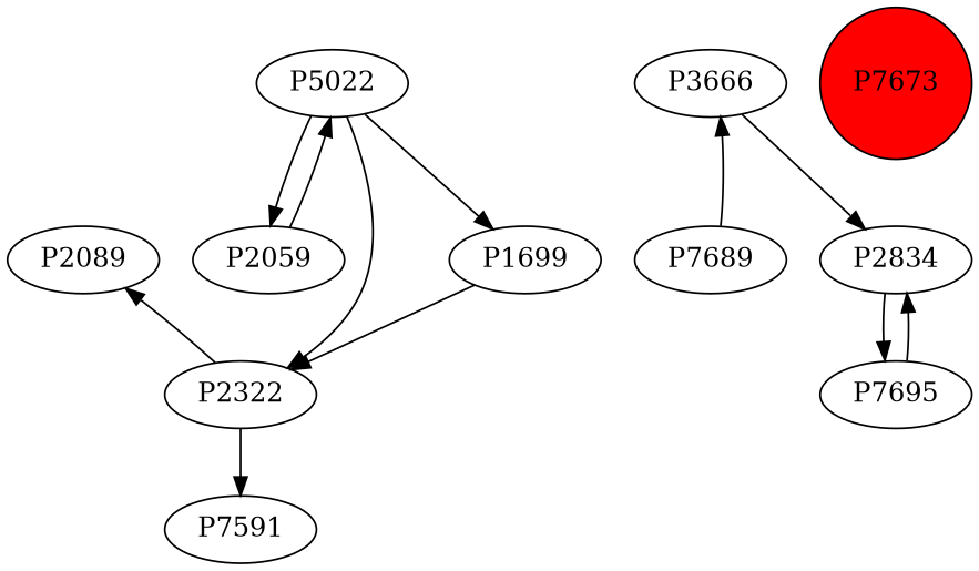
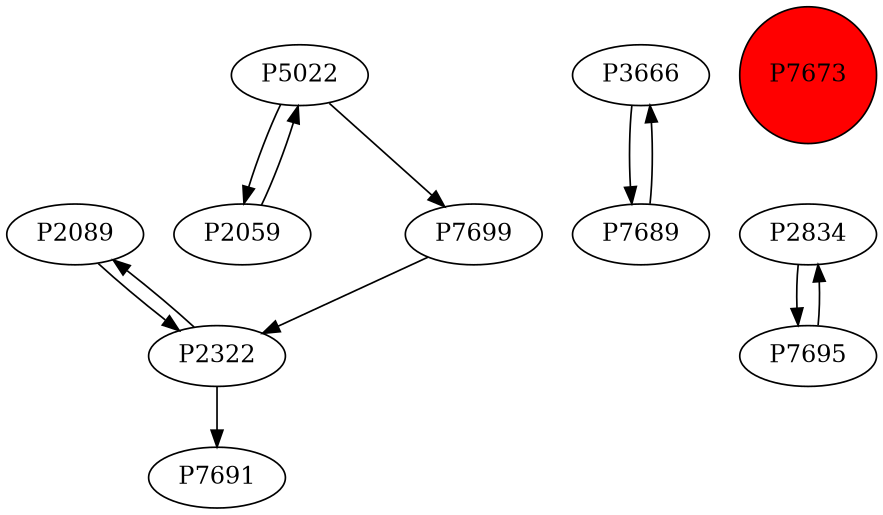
  digraph {
    P2089
    P2322
-   P7691 [label=P7591]
+   P7691
    P2059
    P5022
-   P7699 [label=P1699]
+   P7699
    P3666
    P7689
    P2834
    P7695
    P7673 [fillcolor=red shape=circle style=filled]
-   P5022 -> P2322
+   P2089 -> P2322
    P2322 -> P2089
    P2322 -> P7691
    P2059 -> P5022
    P5022 -> P2059
    P5022 -> P7699
    P7699 -> P2322
-   P3666 -> P2834
+   P3666 -> P7689
    P7689 -> P3666
    P2834 -> P7695
    P7695 -> P2834
  }
